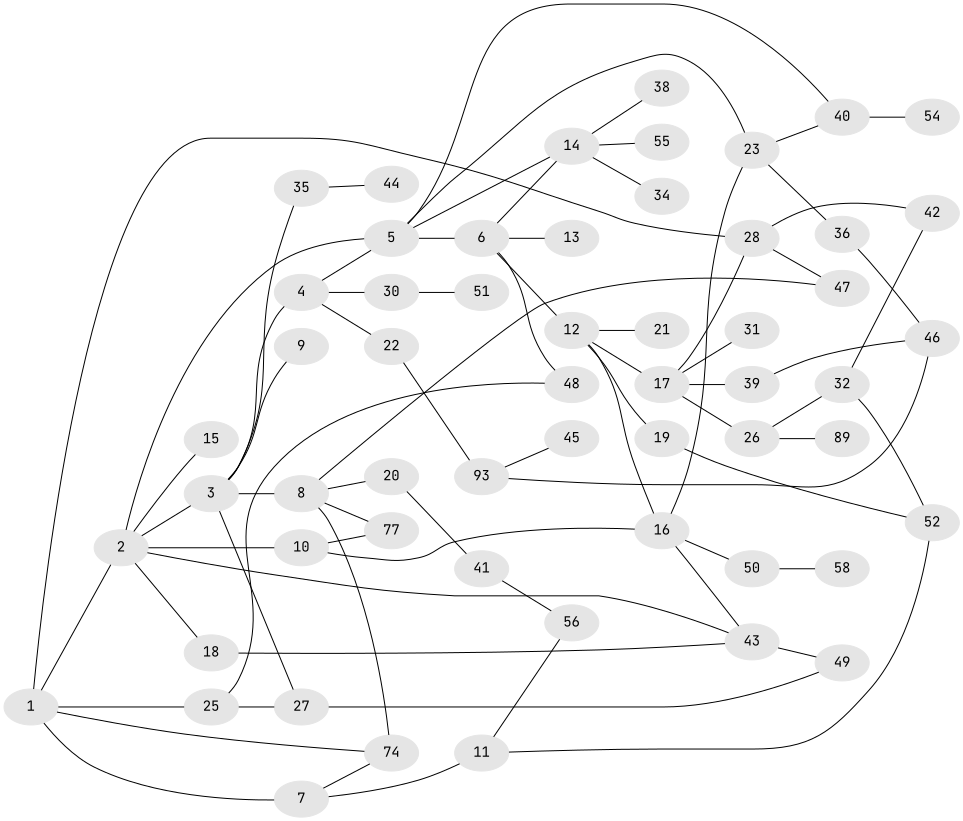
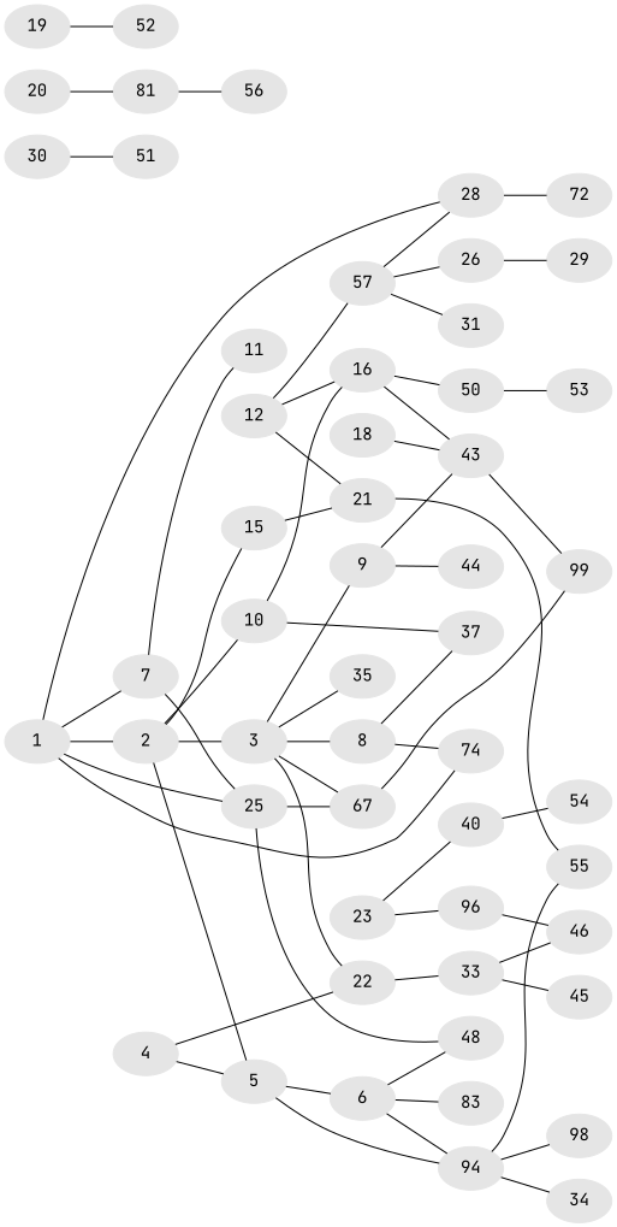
  graph {
    fontname="JetBrains Mono"
    rankdir=LR
    node [color=gray90 fontname="JetBrains Mono" style=filled]
    edge [fontname="JetBrains Mono"]
    1
    2
    7
    n4 [label=74]
    25
    28
    3
    5
    10
    15
    18
    43
    11
-   27
+   27 [label=67]
    48
-   47
-   42
+   42 [label=72]
    4
    8
    9
    35
    6
-   14
+   14 [label=94]
    23
    40
-   37 [label=77]
+   37
    16
    21
-   49
+   49 [label=99]
    22
    30
    20
    44
-   33 [label=93]
+   33
    51
    12
-   13
+   13 [label=83]
    34
-   38
+   38 [label=98]
    55
-   36
+   36 [label=96]
    54
-   17
+   17 [label=57]
    19
    52
    56
-   41
+   41 [label=81]
    50
    26
    31
-   39
-   53 [label=58]
-   29 [label=89]
-   32
+   53
+   29
    46
    45
    1 -- 2
    1 -- 7
    1 -- n4
    1 -- 25
    1 -- 28
    2 -- 3
    2 -- 5
    2 -- 10
    2 -- 15
-   2 -- 18
-   2 -- 43
-   7 -- n4
+   9 -- 43
+   7 -- 25
    7 -- 11
    25 -- 27
    25 -- 48
-   28 -- 47
    28 -- 42
    3 -- 27
-   3 -- 4
+   3 -- 22
    3 -- 8
    3 -- 9
    3 -- 35
    5 -- 6
    5 -- 14
-   5 -- 23
-   5 -- 40
    10 -- 37
    10 -- 16
+   15 -- 21
    18 -- 43
    43 -- 49
-   11 -- 52
-   11 -- 56
    27 -- 49
    4 -- 5
    4 -- 22
-   4 -- 30
    8 -- n4
-   8 -- 47
    8 -- 37
-   8 -- 20
-   35 -- 44
+   9 -- 44
    6 -- 48
    6 -- 14
-   6 -- 12
    6 -- 13
    14 -- 34
    14 -- 38
    14 -- 55
    23 -- 40
    23 -- 36
    40 -- 54
    16 -- 43
-   16 -- 23
    16 -- 50
+   21 -- 55
    22 -- 33
    30 -- 51
    20 -- 41
    33 -- 46
    33 -- 45
    12 -- 16
    12 -- 21
    12 -- 17
-   12 -- 19
    36 -- 46
    17 -- 28
    17 -- 26
    17 -- 31
-   17 -- 39
    19 -- 52
    41 -- 56
    50 -- 53
    26 -- 29
-   26 -- 32
-   39 -- 46
-   32 -- 42
-   32 -- 52
  }
